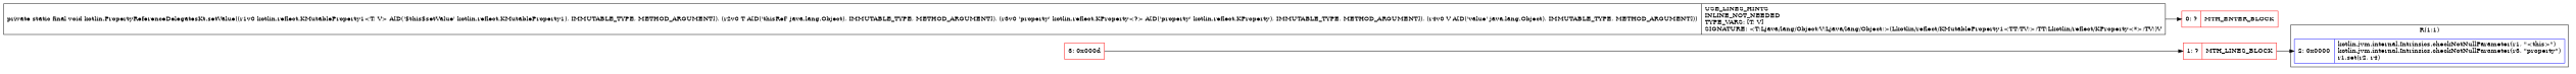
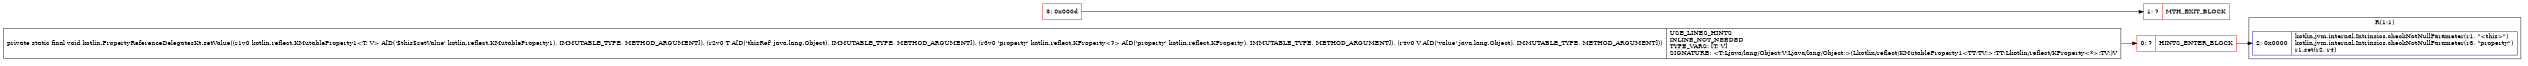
  digraph {
    rankdir=LR
    node [color=red shape=record]
    n1 [color=blue label="{2\:\ 0x0000|kotlin.jvm.internal.Intrinsics.checkNotNullParameter(r1, \"\<this\>\")\lkotlin.jvm.internal.Intrinsics.checkNotNullParameter(r3, \"property\")\lr1.set(r2, r4)\l}"]
    n2 [label="{3\:\ 0x000d}"]
-   n3 [label="{1\:\ ?|MTH_LINES_BLOCK\l}"]
-   n4 [label="{0\:\ ?|MTH_ENTER_BLOCK\l}"]
+   n3 [label="{1\:\ ?|MTH_EXIT_BLOCK\l}"]
+   n4 [label="{0\:\ ?|HINTS_ENTER_BLOCK\l}"]
    n5 [label="{private static final void kotlin.PropertyReferenceDelegatesKt.setValue((r1v0 kotlin.reflect.KMutableProperty1\<T, V\> A[D('$this$setValue' kotlin.reflect.KMutableProperty1), IMMUTABLE_TYPE, METHOD_ARGUMENT]), (r2v0 T A[D('thisRef' java.lang.Object), IMMUTABLE_TYPE, METHOD_ARGUMENT]), (r3v0 'property' kotlin.reflect.KProperty\<?\> A[D('property' kotlin.reflect.KProperty), IMMUTABLE_TYPE, METHOD_ARGUMENT]), (r4v0 V A[D('value' java.lang.Object), IMMUTABLE_TYPE, METHOD_ARGUMENT]))  | USE_LINES_HINTS\lINLINE_NOT_NEEDED\lTYPE_VARS: [T, V]\lSIGNATURE: \<T:Ljava\/lang\/Object;V:Ljava\/lang\/Object;\>(Lkotlin\/reflect\/KMutableProperty1\<TT;TV;\>;TT;Lkotlin\/reflect\/KProperty\<*\>;TV;)V\l}" color=""]
    subgraph cluster_1 {
      label="R(1:1)"
      n1
    }
    n2 -> n3
-   n3 -> n1
+   n4 -> n1
    n5 -> n4
  }
